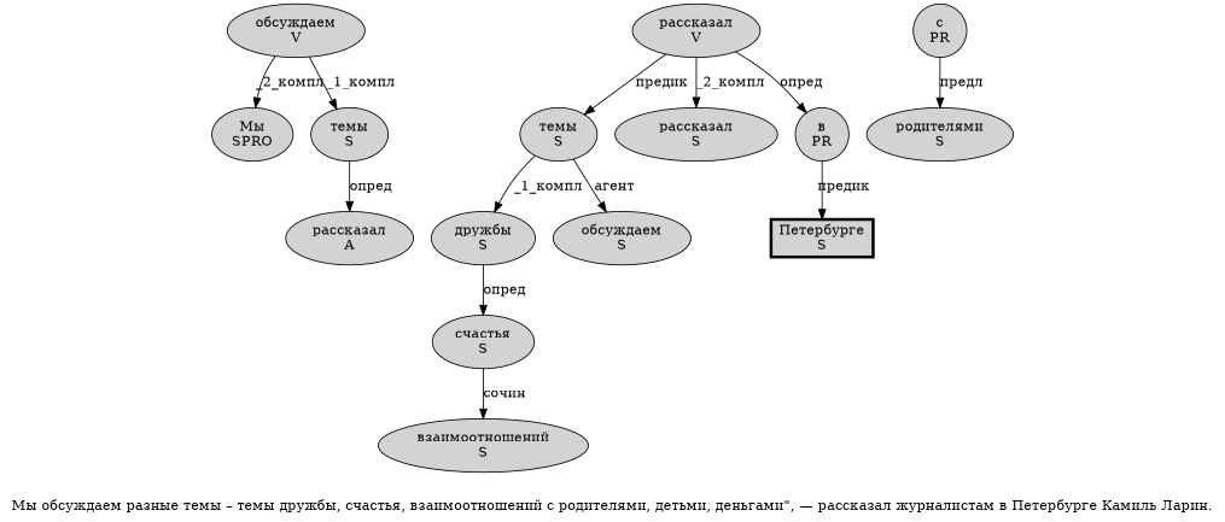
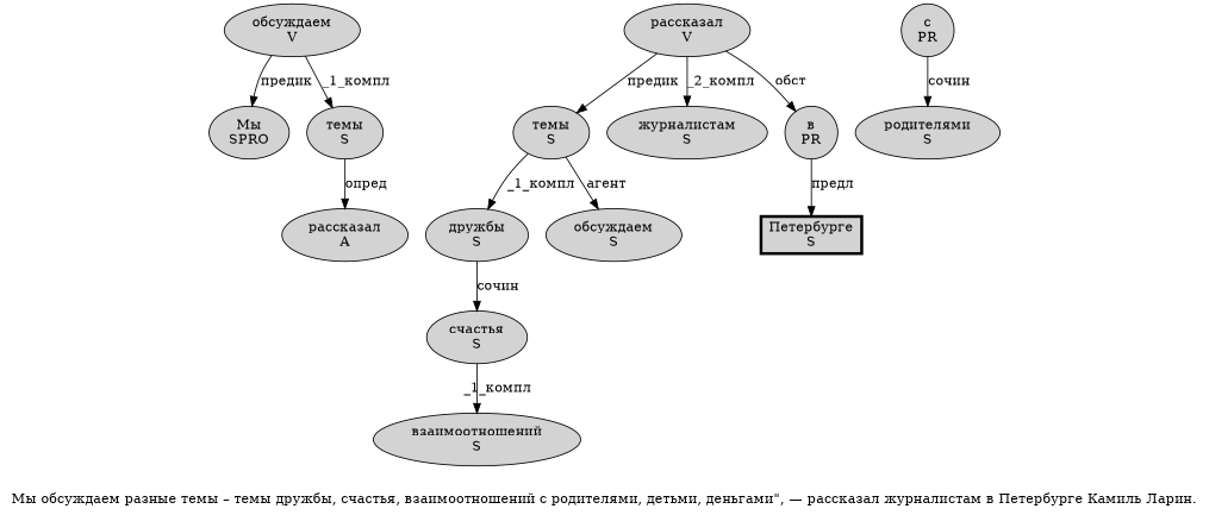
  digraph {
    label="Мы обсуждаем разные темы – темы дружбы, счастья, взаимоотношений с родителями, детьми, деньгами\", — рассказал журналистам в Петербурге Камиль Ларин."
    node [fillcolor=lightgray penwidth=1 shape=ellipse style=filled]
    n1 [label="Мы\nSPRO"]
    n2 [label="обсуждаем\nV"]
    n3 [label="темы\nS"]
    n4 [label="рассказал\nA"]
    n5 [label="темы\nS"]
    n6 [label="дружбы\nS"]
    n7 [label="обсуждаем\nS"]
    n8 [label="счастья\nS"]
    n9 [label="взаимоотношений\nS"]
    n10 [label="с\nPR"]
    n11 [label="родителями\nS"]
    n12 [label="рассказал\nV"]
-   n13 [label="рассказал\nS"]
+   n13 [label="журналистам\nS"]
    n14 [label="в\nPR"]
    n15 [color=black label="Петербурге\nS" penwidth=3 shape=box]
-   n2 -> n1 [label="_2_компл"]
+   n2 -> n1 [label="предик"]
    n2 -> n3 [label="_1_компл"]
    n3 -> n4 [label="опред"]
    n5 -> n6 [label="_1_компл"]
    n5 -> n7 [label="агент"]
-   n6 -> n8 [label="опред"]
-   n8 -> n9 [label="сочин"]
-   n10 -> n11 [label="предл"]
+   n6 -> n8 [label="сочин"]
+   n8 -> n9 [label="_1_компл"]
+   n10 -> n11 [label="сочин"]
    n12 -> n5 [label="предик"]
    n12 -> n13 [label="_2_компл"]
-   n12 -> n14 [label="опред"]
-   n14 -> n15 [label="предик"]
+   n12 -> n14 [label="обст"]
+   n14 -> n15 [label="предл"]
  }
